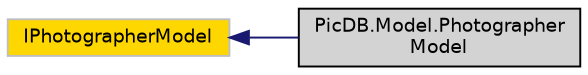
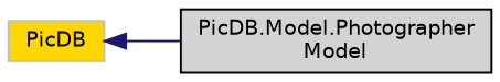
  digraph {
    rankdir=LR
    node [fontname=Helvetica fontsize=10 shape=record style=filled]
-   n1 [color=grey75 fillcolor=gold height=0.2 label=IPhotographerModel width=0.4]
+   n1 [color=grey75 fillcolor=gold height=0.2 label=PicDB width=0.4]
    n2 [color=black fillcolor=lightgrey height=0.2 label="PicDB.Model.Photographer\lModel" width=0.4]
    n1 -> n2 [color=midnightblue dir=back fontname=Helvetica fontsize=10 labelfontname=Helvetica labelfontsize=10 style=solid]
  }
